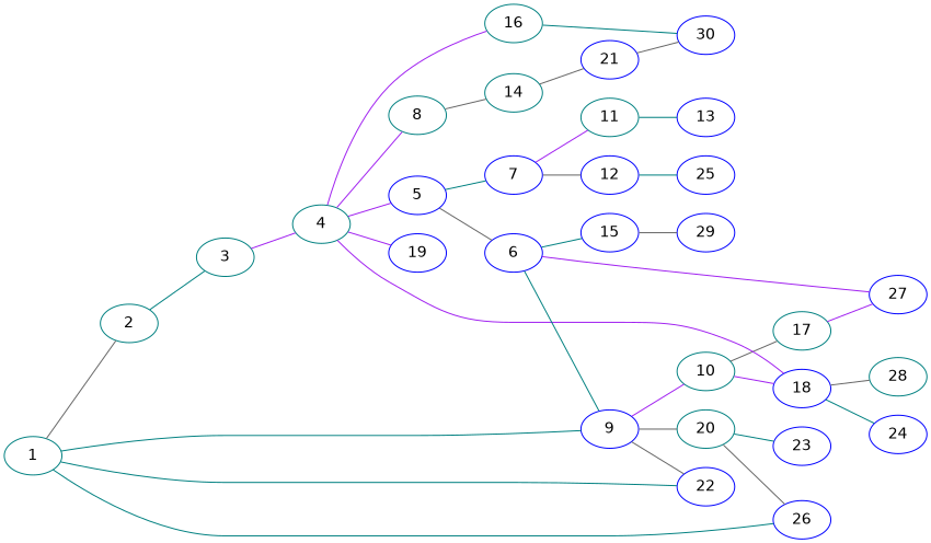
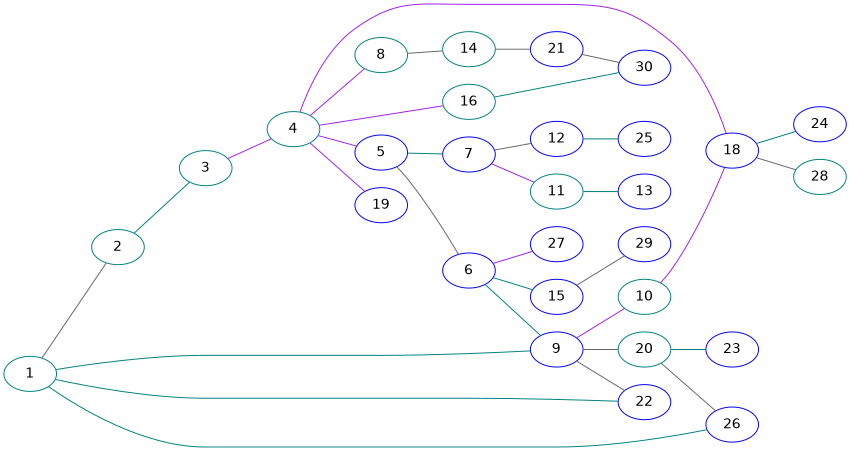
  graph {
    fontname="DejaVu Sans"
    rankdir=LR
    node [color=blue fontname="DejaVu Sans"]
    edge [color=gray40 fontname="DejaVu Sans"]
    1 [color=teal]
    2 [color=teal]
    9
    22
    26
    3 [color=teal]
    10 [color=teal]
    20 [color=teal]
    4 [color=teal]
    18
-   17 [color=teal]
    23
    5
    8 [color=teal]
    16 [color=teal]
    19
    6
    7
    14 [color=teal]
    30
    24
    28 [color=teal]
    15
    27
    11 [color=teal]
    12
    21
    29
    13
    25
    1 -- 2
    1 -- 9 [color=teal]
    1 -- 22 [color=teal]
    1 -- 26 [color=teal]
    2 -- 3 [color=teal]
    9 -- 22
    9 -- 10 [color=purple]
    9 -- 20
    3 -- 4 [color=purple]
    10 -- 18 [color=purple]
-   10 -- 17
    20 -- 26
    20 -- 23 [color=teal]
    4 -- 18 [color=purple]
    4 -- 5 [color=purple]
    4 -- 8 [color=purple]
    4 -- 16 [color=purple]
    4 -- 19 [color=purple]
    18 -- 24 [color=teal]
    18 -- 28
-   17 -- 27 [color=purple]
    5 -- 6
    5 -- 7 [color=teal]
    8 -- 14
    16 -- 30 [color=teal]
    6 -- 9 [color=teal]
    6 -- 15 [color=teal]
    6 -- 27 [color=purple]
    7 -- 11 [color=purple]
    7 -- 12
    14 -- 21
    15 -- 29
    11 -- 13 [color=teal]
    12 -- 25 [color=teal]
    21 -- 30
  }
